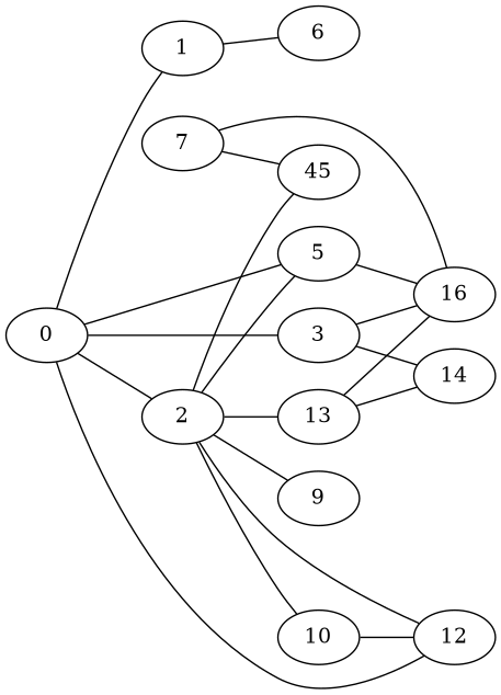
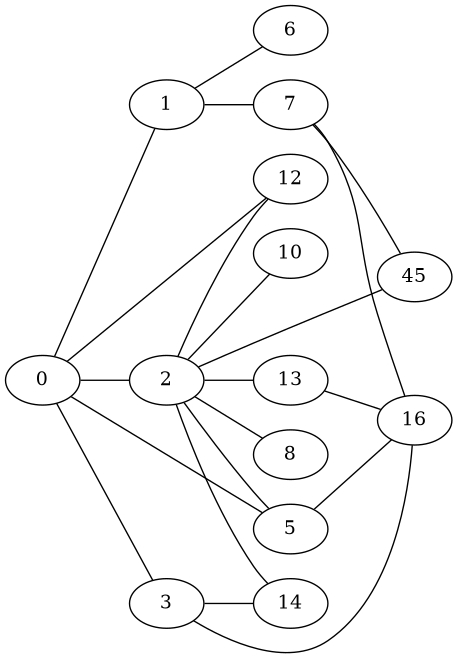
  graph {
    rankdir=LR
    0
    1
    2
    3
    5
    12
    6
    7
-   8 [label=9]
+   8
    10
    13
    14
    n13 [label=45]
    16
    0 -- 1
    0 -- 2
    0 -- 3
    0 -- 5
    0 -- 12
    1 -- 6
+   1 -- 7
    2 -- 5
    2 -- 12
    2 -- 8
    2 -- 10
    2 -- 13
-   13 -- 14
+   2 -- 14
    2 -- n13
    3 -- 14
    3 -- 16
    5 -- 16
    7 -- n13
    7 -- 16
-   10 -- 12
    13 -- 16
  }
